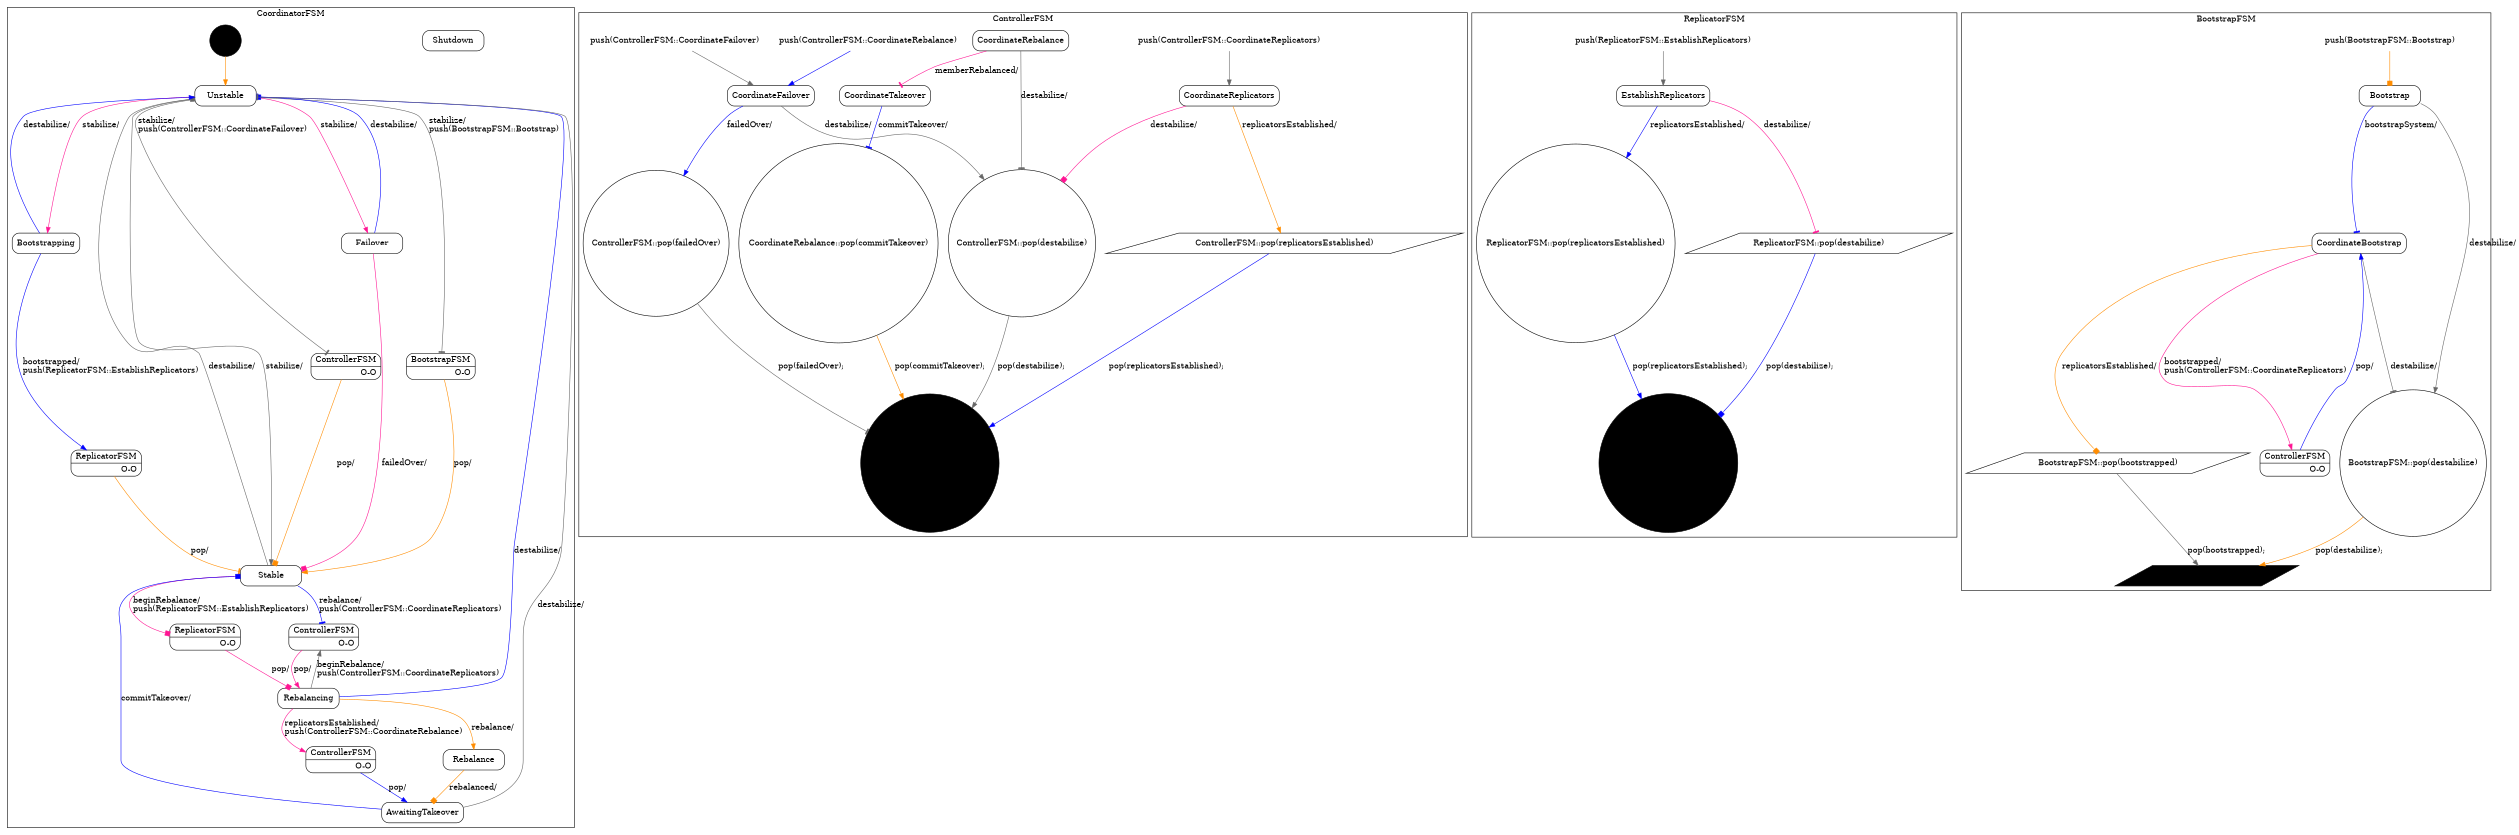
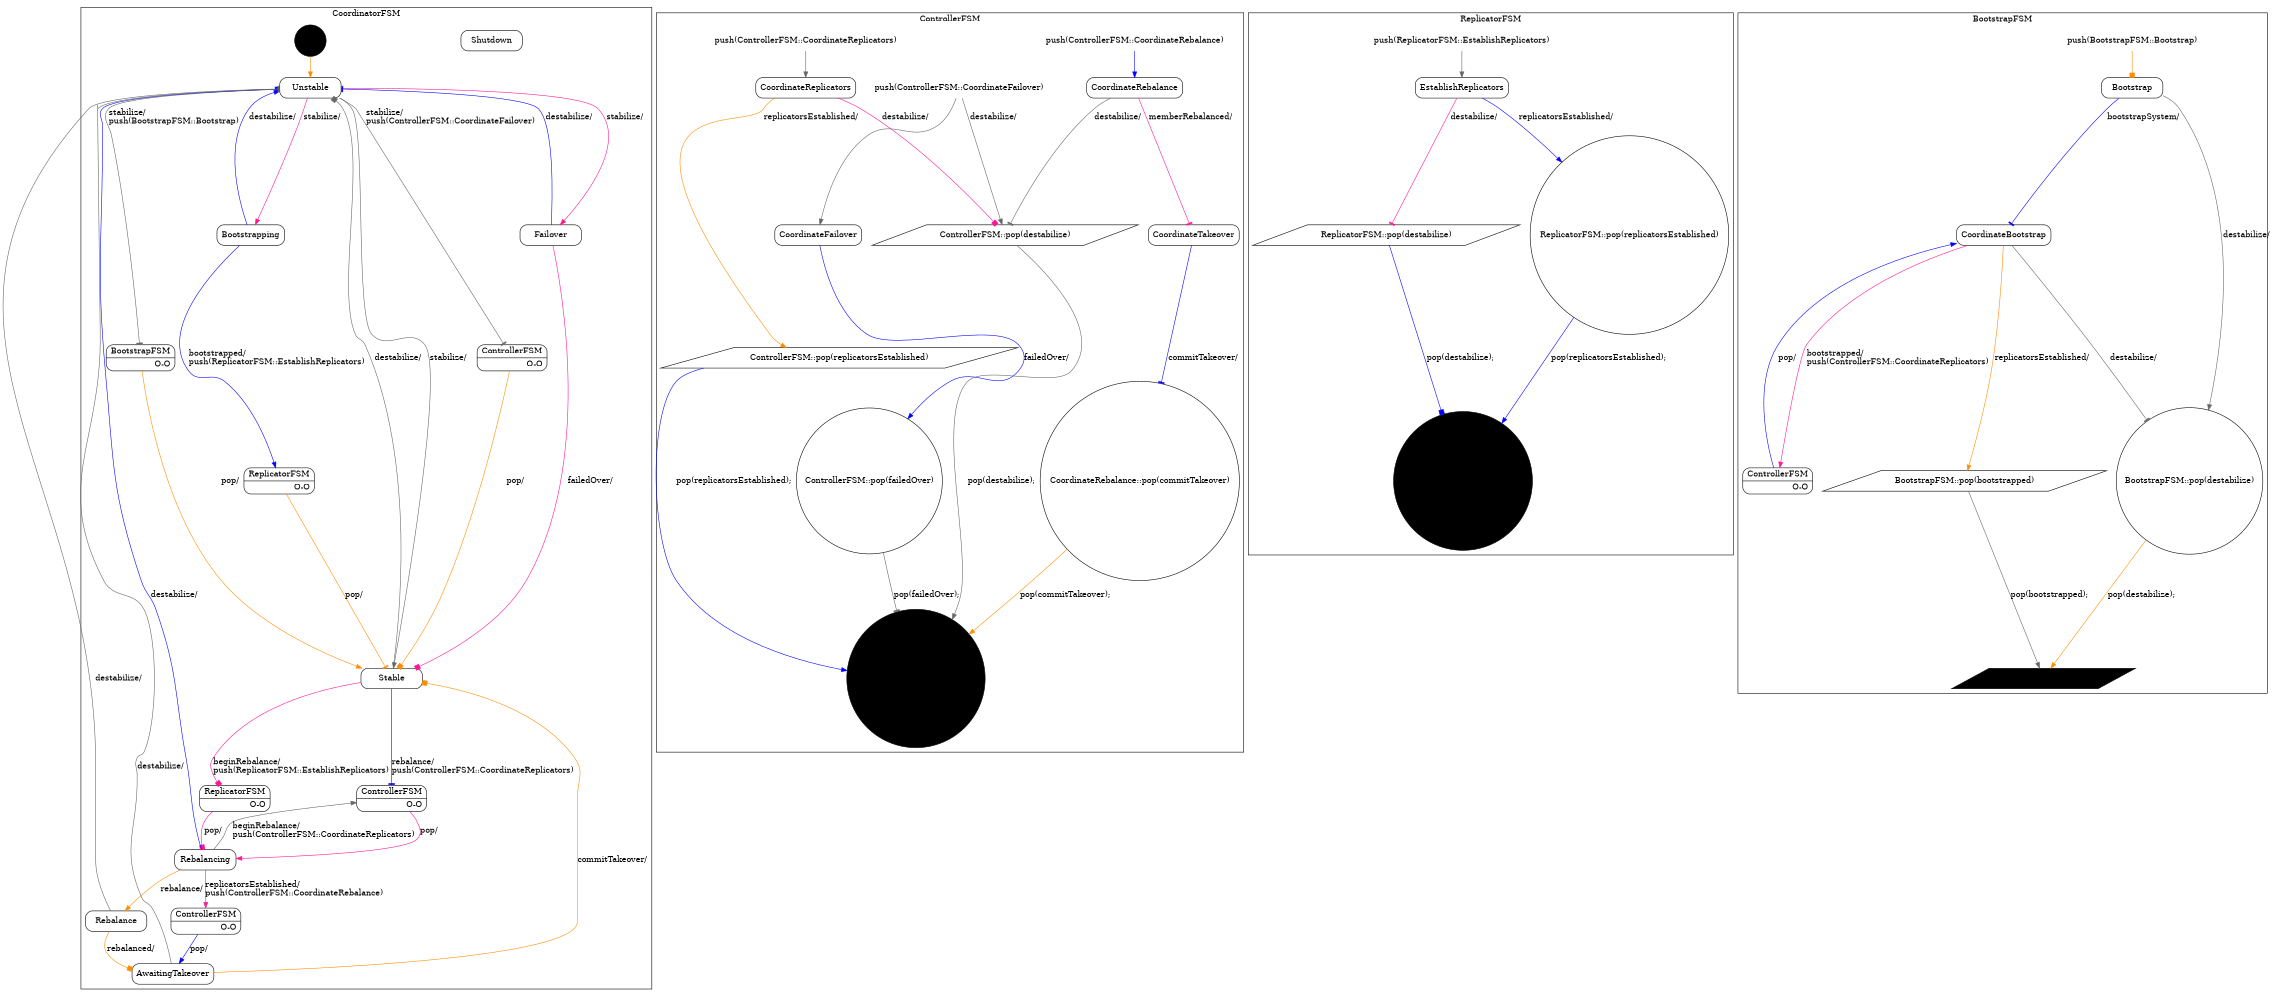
  digraph {
    node [shape=Mrecord]
    edge [arrowhead=normal color=gray40]
    n1 [label="{Unstable}" width=1.5]
    n2 [label="{Stable}" width=1.5]
    n3 [label="{Failover}" width=1.5]
    n4 [label="{Bootstrapping}" width=1.5]
    n5 [label="{ControllerFSM|O-O\r}" width=1.5]
    n6 [label="{BootstrapFSM|O-O\r}" width=1.5]
    n7 [label="{ReplicatorFSM|O-O\r}" width=1.5]
    n8 [label="{ControllerFSM|O-O\r}" width=1.5]
    n9 [label="{ReplicatorFSM|O-O\r}" width=1.5]
    n10 [label="{Rebalancing}" width=1.5]
    n11 [label="{Rebalance}" width=1.5]
    n12 [label="{ControllerFSM|O-O\r}" width=1.5]
    n13 [label="{AwaitingTakeover}" width=1.5]
    n14 [label="{Shutdown}" width=1.5]
    "%5" [fillcolor=black shape=circle style=filled width=0.25]
    n16 [label="{CoordinateFailover}" width=1.5]
-   "ControllerFSM::pop(destabilize)" [shape=circle width=1]
+   "ControllerFSM::pop(destabilize)" [shape=parallelogram width=1]
    "ControllerFSM::pop(failedOver)" [shape=circle width=1]
    n19 [label="{CoordinateReplicators}" width=1.5]
    "ControllerFSM::pop(replicatorsEstablished)" [shape=parallelogram width=1]
    n21 [label="{CoordinateRebalance}" width=1.5]
    n22 [label="{CoordinateTakeover}" width=1.5]
    n23 [label="CoordinateRebalance::pop(commitTakeover)" shape=circle width=1]
    "ControllerFSM::%end" [fillcolor=black shape=circle style=filled width=0.15]
    "push(ControllerFSM::CoordinateRebalance)" [shape=plaintext width=1.5]
    "push(ControllerFSM::CoordinateReplicators)" [shape=plaintext width=1.5]
    "push(ControllerFSM::CoordinateFailover)" [shape=plaintext width=1.5]
    n28 [label="{EstablishReplicators}" width=1.5]
    "ReplicatorFSM::pop(destabilize)" [shape=parallelogram width=1]
    "ReplicatorFSM::pop(replicatorsEstablished)" [shape=circle width=1]
    "ReplicatorFSM::%end" [fillcolor=black shape=circle style=filled width=0.15]
    "push(ReplicatorFSM::EstablishReplicators)" [shape=plaintext width=1.5]
    n33 [label="{Bootstrap}" width=1.5]
    n34 [label="{CoordinateBootstrap}" width=1.5]
    "BootstrapFSM::pop(destabilize)" [shape=circle width=1]
    "BootstrapFSM::pop(bootstrapped)" [shape=parallelogram width=1]
    n37 [label="{ControllerFSM|O-O\r}" width=1.5]
    "BootstrapFSM::%end" [fillcolor=black shape=parallelogram style=filled width=0.15]
    "push(BootstrapFSM::Bootstrap)" [shape=plaintext width=1.5]
    subgraph cluster_1 {
      label=CoordinatorFSM
      n1
      n2
      n3
      n4
      n5
      n6
      n7
      n8
      n9
      n10
      n11
      n12
      n13
      n14
      "%5"
    }
    subgraph cluster_2 {
      label=ControllerFSM
      n16
      "ControllerFSM::pop(destabilize)"
      "ControllerFSM::pop(failedOver)"
      n19
      "ControllerFSM::pop(replicatorsEstablished)"
      n21
      n22
      n23
      "ControllerFSM::%end"
      "push(ControllerFSM::CoordinateRebalance)"
      "push(ControllerFSM::CoordinateReplicators)"
      "push(ControllerFSM::CoordinateFailover)"
    }
    subgraph cluster_3 {
      label=ReplicatorFSM
      n28
      "ReplicatorFSM::pop(destabilize)"
      "ReplicatorFSM::pop(replicatorsEstablished)"
      "ReplicatorFSM::%end"
      "push(ReplicatorFSM::EstablishReplicators)"
    }
    subgraph cluster_4 {
      label=BootstrapFSM
      n33
      n34
      "BootstrapFSM::pop(destabilize)"
      "BootstrapFSM::pop(bootstrapped)"
      n37
      "BootstrapFSM::%end"
      "push(BootstrapFSM::Bootstrap)"
    }
    n1 -> n2 [label="stabilize/\l"]
    n1 -> n3 [color=deeppink label="stabilize/\l"]
    n1 -> n4 [color=deeppink label="stabilize/\l"]
    n1 -> n5 [arrowhead=tee label="stabilize/\lpush(ControllerFSM::CoordinateFailover)\l"]
    n1 -> n6 [arrowhead=tee label="stabilize/\lpush(BootstrapFSM::Bootstrap)\l"]
    n2 -> n1 [arrowhead=box label="destabilize/\l"]
    n2 -> n7 [arrowhead=box color=deeppink label="beginRebalance/\lpush(ReplicatorFSM::EstablishReplicators)\l"]
    n2 -> n8 [arrowhead=tee color=blue label="rebalance/\lpush(ControllerFSM::CoordinateReplicators)\l"]
    n3 -> n1 [arrowhead=tee color=blue label="destabilize/\l"]
    n3 -> n2 [arrowhead=box color=deeppink label="failedOver/\l"]
    n4 -> n1 [color=blue label="destabilize/\l"]
    n4 -> n9 [color=blue label="bootstrapped/\lpush(ReplicatorFSM::EstablishReplicators)\l"]
    n5 -> n2 [arrowhead=box color=darkorange label="pop/"]
    n6 -> n2 [color=darkorange label="pop/"]
    n7 -> n10 [arrowhead=box color=deeppink label="pop/"]
    n8 -> n10 [color=deeppink label="pop/"]
    n9 -> n2 [arrowhead=tee color=darkorange label="pop/"]
    n10 -> n1 [arrowhead=box color=blue label="destabilize/\l"]
    n10 -> n8 [label="beginRebalance/\lpush(ControllerFSM::CoordinateReplicators)\l"]
    n10 -> n11 [color=darkorange label="rebalance/\l"]
    n10 -> n12 [color=deeppink label="replicatorsEstablished/\lpush(ControllerFSM::CoordinateRebalance)\l"]
+   n11 -> n1 [arrowhead=tee label="destabilize/\l"]
    n11 -> n13 [arrowhead=box color=darkorange label="rebalanced/\l"]
    n12 -> n13 [color=blue label="pop/"]
    n13 -> n1 [arrowhead=tee label="destabilize/\l"]
-   n13 -> n2 [arrowhead=box color=blue label="commitTakeover/\l"]
+   n13 -> n2 [arrowhead=box color=darkorange label="commitTakeover/\l"]
    "%5" -> n1 [color=darkorange]
-   n16 -> "ControllerFSM::pop(destabilize)" [label="destabilize/\l"]
+   "push(ControllerFSM::CoordinateFailover)" -> "ControllerFSM::pop(destabilize)" [label="destabilize/\l"]
    n16 -> "ControllerFSM::pop(failedOver)" [color=blue label="failedOver/\l"]
    "ControllerFSM::pop(destabilize)" -> "ControllerFSM::%end" [label="pop(destabilize);\l"]
    "ControllerFSM::pop(failedOver)" -> "ControllerFSM::%end" [arrowhead=tee label="pop(failedOver);\l"]
    n19 -> "ControllerFSM::pop(destabilize)" [arrowhead=box color=deeppink label="destabilize/\l"]
    n19 -> "ControllerFSM::pop(replicatorsEstablished)" [color=darkorange label="replicatorsEstablished/\l"]
    "ControllerFSM::pop(replicatorsEstablished)" -> "ControllerFSM::%end" [color=blue label="pop(replicatorsEstablished);\l"]
    n21 -> "ControllerFSM::pop(destabilize)" [arrowhead=tee label="destabilize/\l"]
    n21 -> n22 [arrowhead=tee color=deeppink label="memberRebalanced/\l"]
    n22 -> n23 [arrowhead=tee color=blue label="commitTakeover/\l"]
    n23 -> "ControllerFSM::%end" [color=darkorange label="pop(commitTakeover);\l"]
-   "push(ControllerFSM::CoordinateRebalance)" -> n16 [arrowtail=odot color=blue]
+   "push(ControllerFSM::CoordinateRebalance)" -> n21 [arrowtail=odot color=blue]
    "push(ControllerFSM::CoordinateReplicators)" -> n19 [arrowtail=odot]
    "push(ControllerFSM::CoordinateFailover)" -> n16 [arrowtail=odot]
    n28 -> "ReplicatorFSM::pop(destabilize)" [arrowhead=tee color=deeppink label="destabilize/\l"]
    n28 -> "ReplicatorFSM::pop(replicatorsEstablished)" [color=blue label="replicatorsEstablished/\l"]
    "ReplicatorFSM::pop(destabilize)" -> "ReplicatorFSM::%end" [arrowhead=box color=blue label="pop(destabilize);\l"]
    "ReplicatorFSM::pop(replicatorsEstablished)" -> "ReplicatorFSM::%end" [color=blue label="pop(replicatorsEstablished);\l"]
    "push(ReplicatorFSM::EstablishReplicators)" -> n28 [arrowtail=odot]
    n33 -> n34 [arrowhead=tee color=blue label="bootstrapSystem/\l"]
    n33 -> "BootstrapFSM::pop(destabilize)" [label="destabilize/\l"]
    n34 -> "BootstrapFSM::pop(destabilize)" [arrowhead=tee label="destabilize/\l"]
-   n34 -> "BootstrapFSM::pop(bootstrapped)" [arrowhead=box color=darkorange label="replicatorsEstablished/\l"]
+   n34 -> "BootstrapFSM::pop(bootstrapped)" [color=darkorange label="replicatorsEstablished/\l"]
    n34 -> n37 [color=deeppink label="bootstrapped/\lpush(ControllerFSM::CoordinateReplicators)\l"]
    "BootstrapFSM::pop(destabilize)" -> "BootstrapFSM::%end" [color=darkorange label="pop(destabilize);\l"]
    "BootstrapFSM::pop(bootstrapped)" -> "BootstrapFSM::%end" [label="pop(bootstrapped);\l"]
    n37 -> n34 [color=blue label="pop/"]
    "push(BootstrapFSM::Bootstrap)" -> n33 [arrowhead=box arrowtail=odot color=darkorange]
  }
